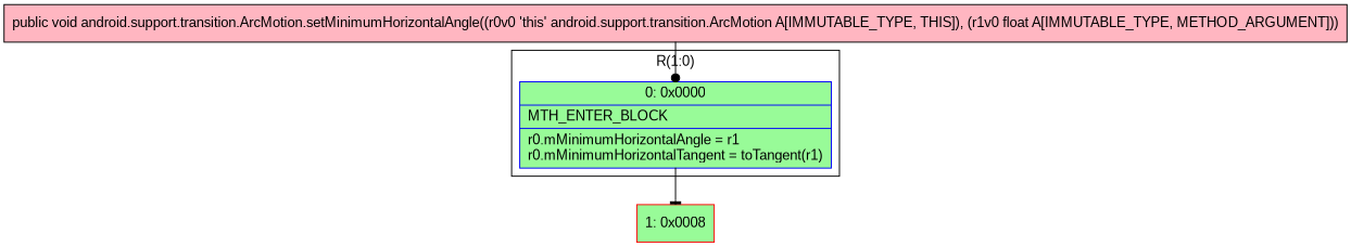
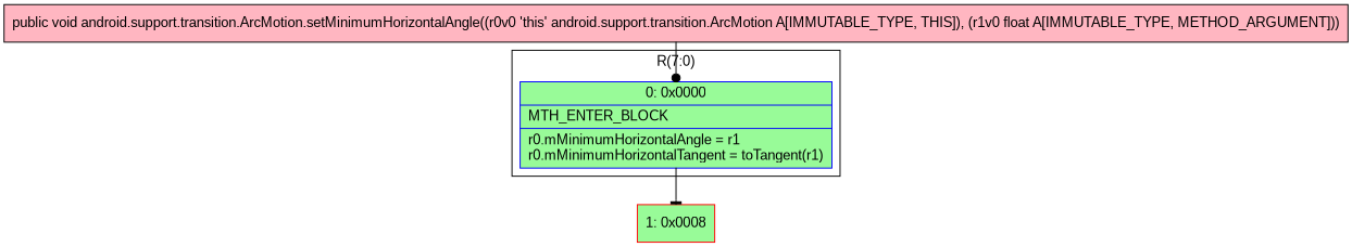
  digraph {
    fontname="Liberation Sans"
    node [shape=record style=filled fillcolor=palegreen fontname="Liberation Sans"]
    edge [fontname="Liberation Sans"]
    n1 [color=blue label="{0\:\ 0x0000|MTH_ENTER_BLOCK\l|r0.mMinimumHorizontalAngle = r1\lr0.mMinimumHorizontalTangent = toTangent(r1)\l}"]
    n2 [color=red label="{1\:\ 0x0008}"]
    n3 [label="{public void android.support.transition.ArcMotion.setMinimumHorizontalAngle((r0v0 'this' android.support.transition.ArcMotion A[IMMUTABLE_TYPE, THIS]), (r1v0 float A[IMMUTABLE_TYPE, METHOD_ARGUMENT])) }" fillcolor=lightpink]
    subgraph cluster_1 {
-     label="R(1:0)"
+     label="R(7:0)"
      n1
    }
    n1 -> n2 [arrowhead=tee]
    n3 -> n1 [arrowhead=dot]
  }
